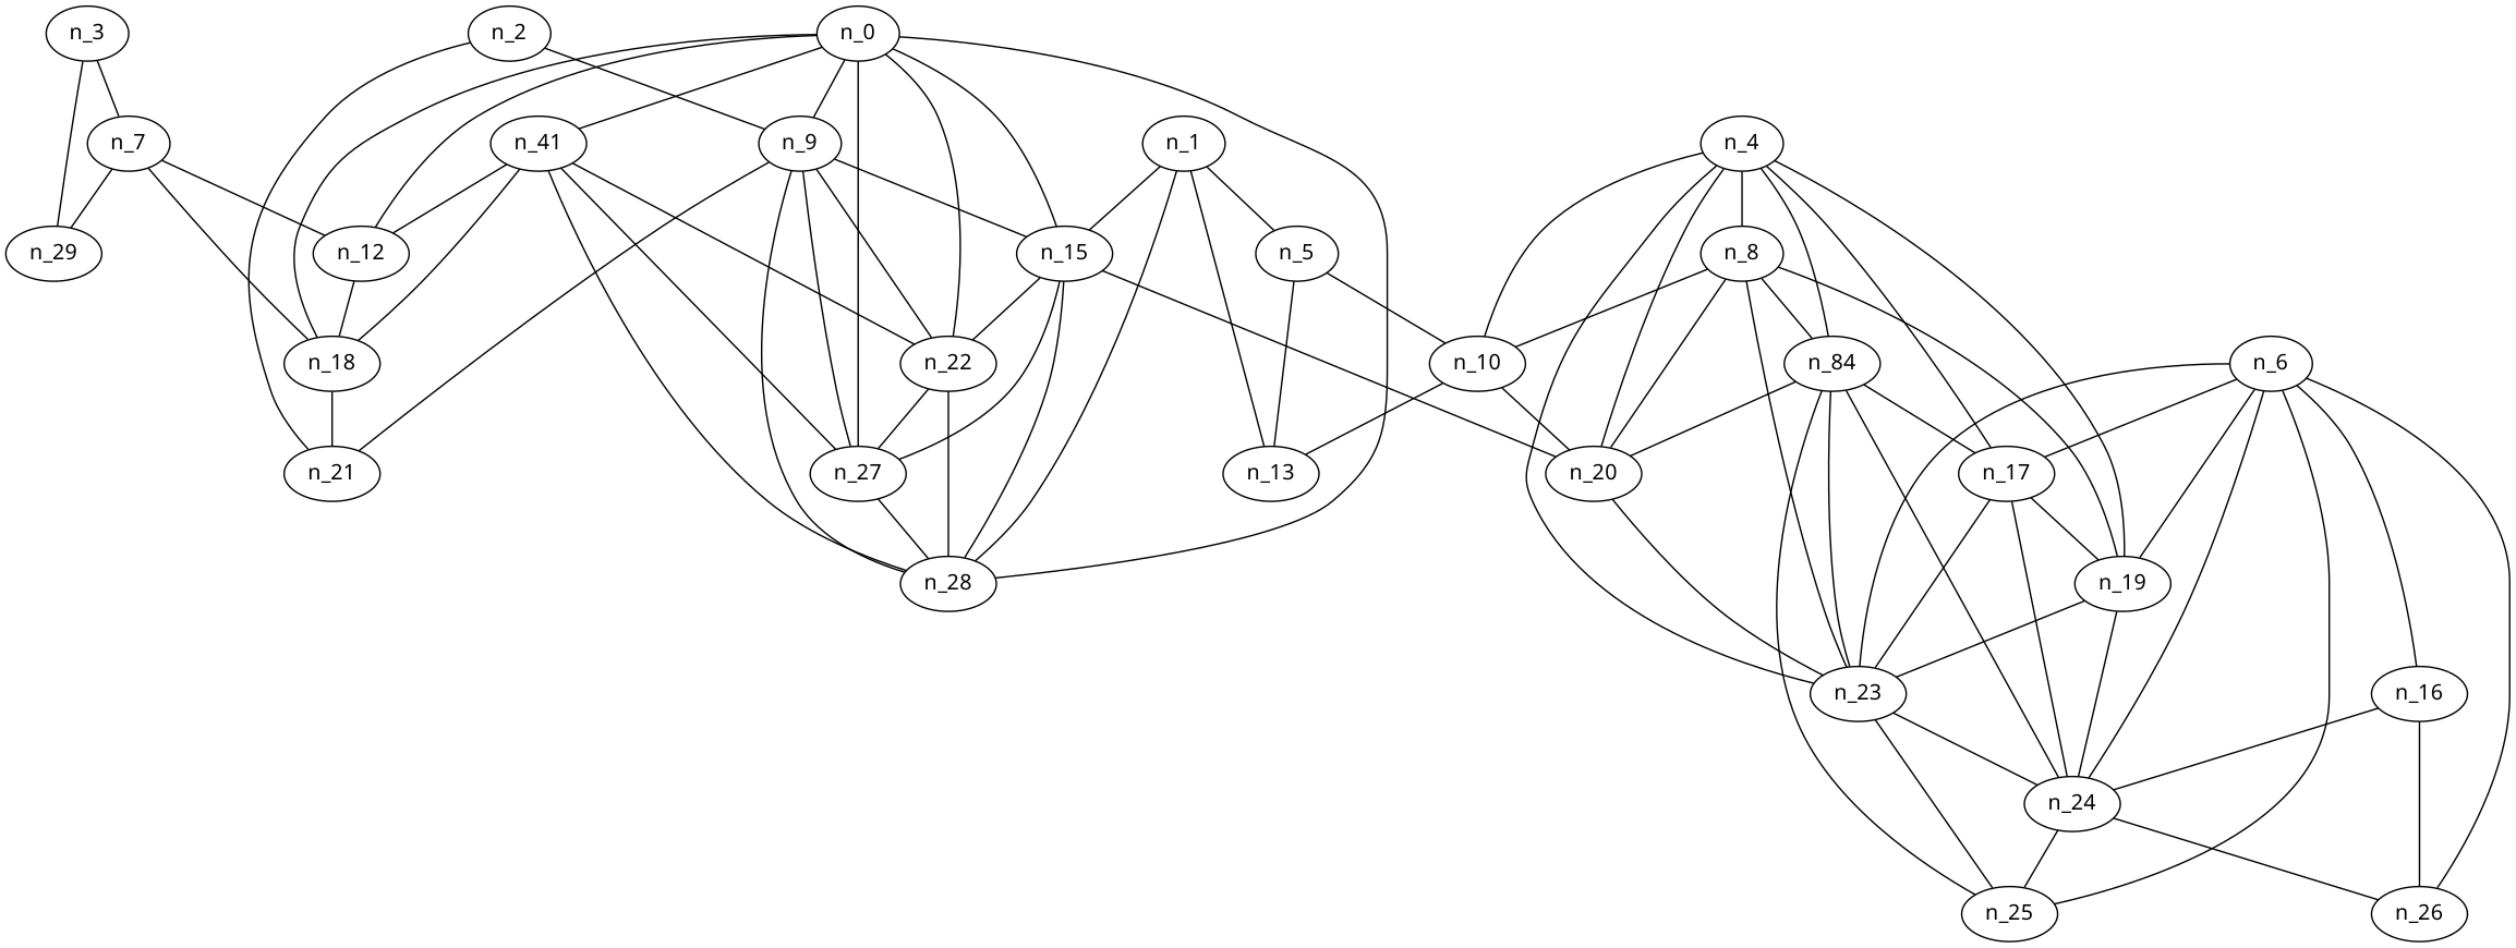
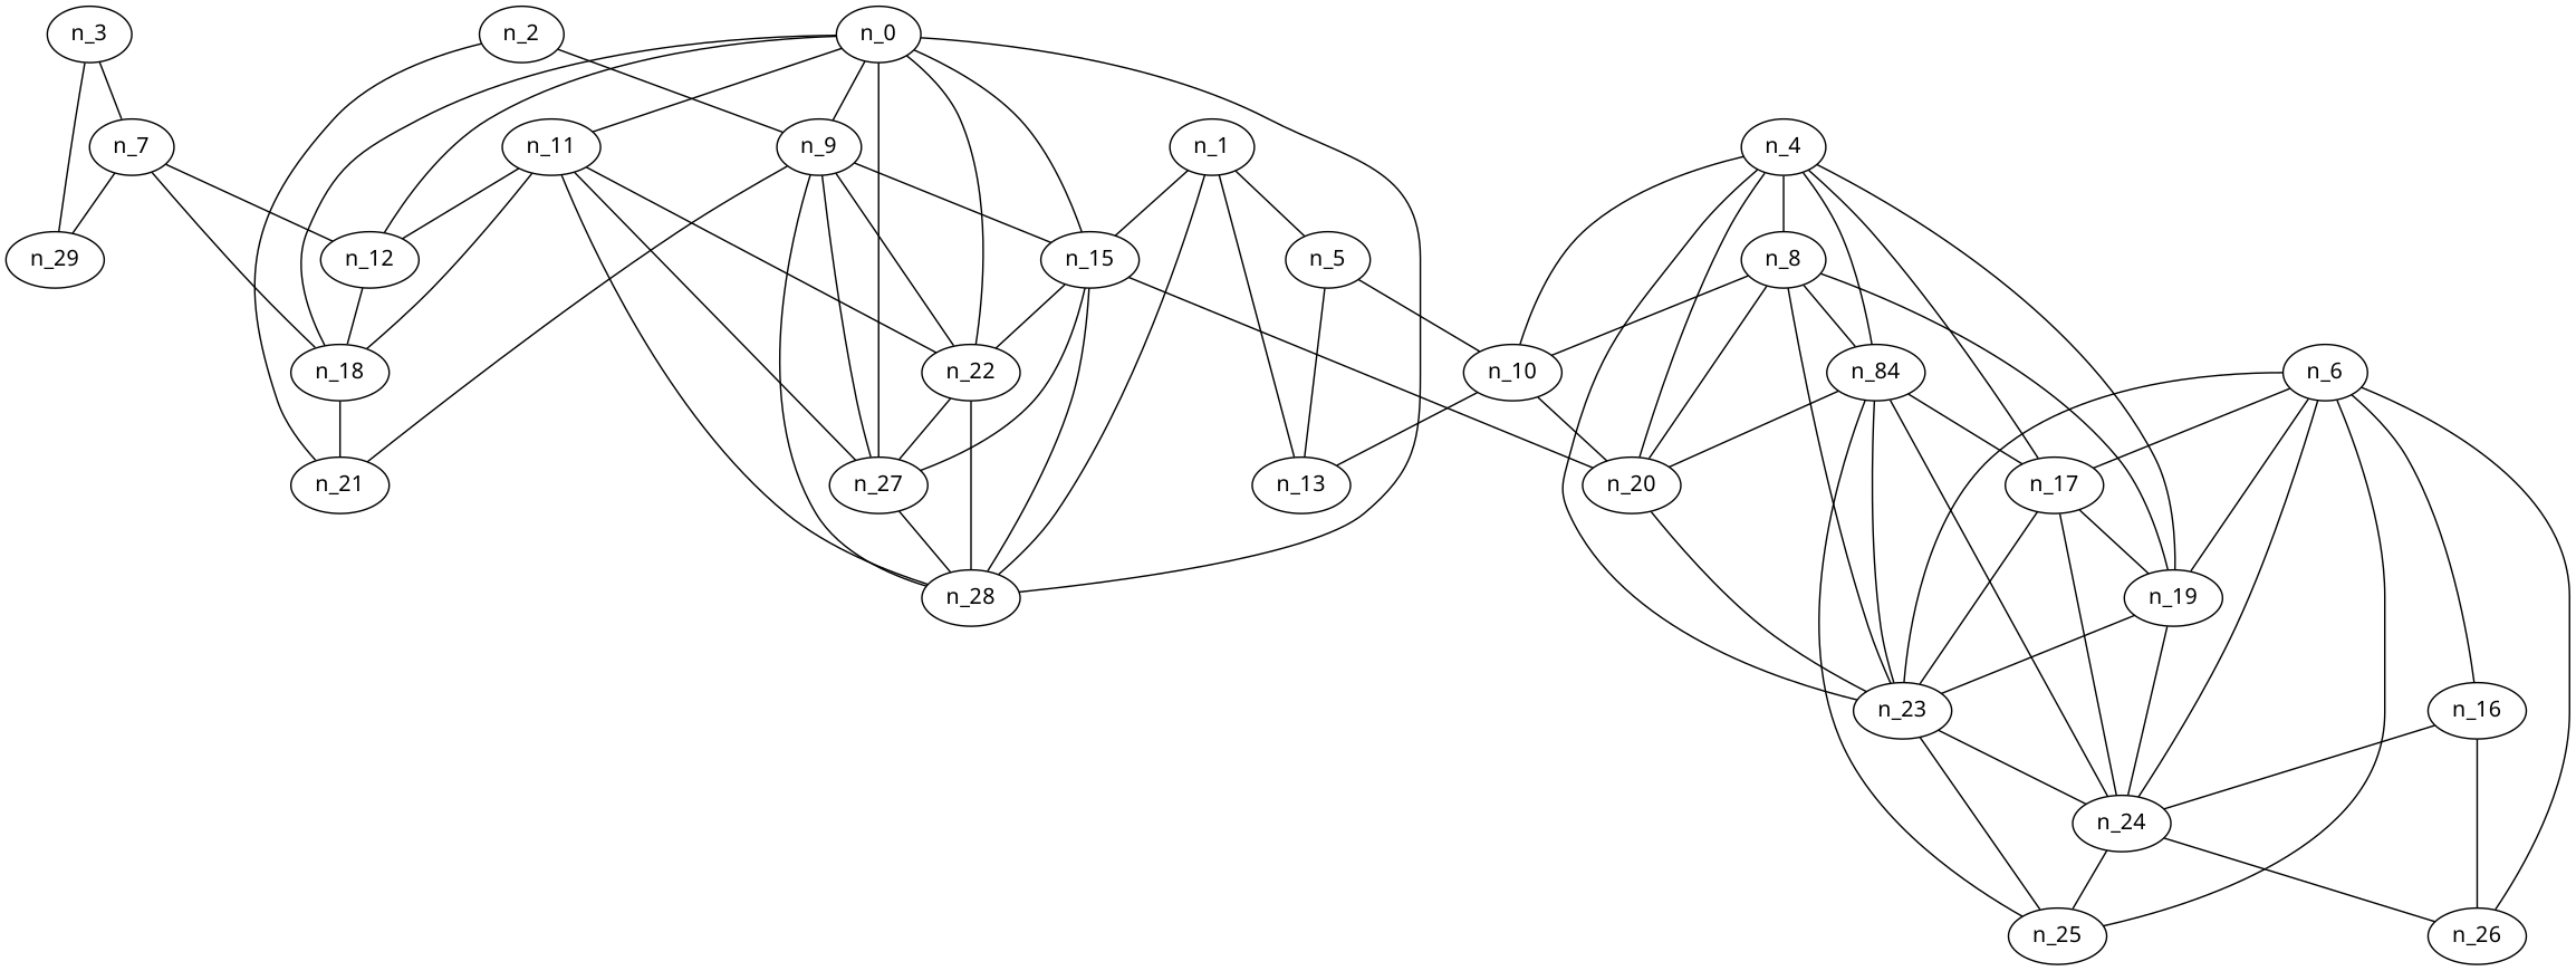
  graph {
    fontname="Noto Sans"
    node [fontname="Noto Sans"]
    edge [fontname="Noto Sans"]
    n_0
    n_9
-   n_11 [label=n_41]
+   n_11
    n_12
    n_15
    n_18
    n_22
    n_27
    n_28
    n_21
    n_20
    n_1
    n_5
    n_13
    n_10
    n_2
    n_3
    n_7
    n_29
    n_4
    n_8
    n22 [label=n_84]
    n_17
    n_19
    n_23
    n_24
    n_25
    n_6
    n_16
    n_26
    n_0 -- n_9
    n_0 -- n_11
    n_0 -- n_12
    n_0 -- n_15
    n_0 -- n_18
    n_0 -- n_22
    n_0 -- n_27
    n_0 -- n_28
    n_9 -- n_15
    n_9 -- n_22
    n_9 -- n_27
    n_9 -- n_28
    n_9 -- n_21
    n_11 -- n_12
    n_11 -- n_18
    n_11 -- n_22
    n_11 -- n_27
    n_11 -- n_28
    n_12 -- n_18
    n_15 -- n_22
    n_15 -- n_27
    n_15 -- n_28
    n_15 -- n_20
    n_18 -- n_21
    n_22 -- n_27
    n_22 -- n_28
    n_27 -- n_28
    n_20 -- n_23
    n_1 -- n_15
    n_1 -- n_28
    n_1 -- n_5
    n_1 -- n_13
    n_5 -- n_13
    n_5 -- n_10
    n_10 -- n_20
    n_10 -- n_13
    n_2 -- n_9
    n_2 -- n_21
    n_3 -- n_7
    n_3 -- n_29
    n_7 -- n_12
    n_7 -- n_18
    n_7 -- n_29
    n_4 -- n_20
    n_4 -- n_10
    n_4 -- n_8
    n_4 -- n22
    n_4 -- n_17
    n_4 -- n_19
    n_4 -- n_23
    n_8 -- n_20
    n_8 -- n_10
    n_8 -- n22
    n_8 -- n_19
    n_8 -- n_23
    n22 -- n_20
    n22 -- n_17
    n22 -- n_23
    n22 -- n_24
    n22 -- n_25
    n_17 -- n_19
    n_17 -- n_23
    n_17 -- n_24
    n_19 -- n_23
    n_19 -- n_24
    n_23 -- n_24
    n_23 -- n_25
    n_24 -- n_25
    n_24 -- n_26
    n_6 -- n_17
    n_6 -- n_19
    n_6 -- n_23
    n_6 -- n_24
    n_6 -- n_25
    n_6 -- n_16
    n_6 -- n_26
    n_16 -- n_24
    n_16 -- n_26
  }
